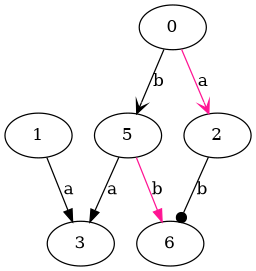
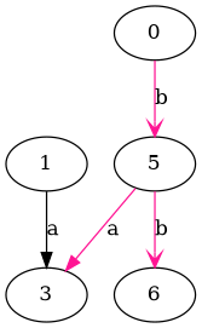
  strict digraph {
    edge [arrowhead=vee color=black]
-   2
    6
    0
    5
    3
    1
-   2 -> 6 [arrowhead=dot label=b]
-   0 -> 2 [color=deeppink label=a]
-   0 -> 5 [label=b]
-   5 -> 6 [arrowhead=normal color=deeppink label=b]
-   5 -> 3 [arrowhead=normal label=a]
+   0 -> 5 [color=deeppink label=b]
+   5 -> 6 [color=deeppink label=b]
+   5 -> 3 [arrowhead=normal color=deeppink label=a]
    1 -> 3 [arrowhead=normal label=a]
  }
